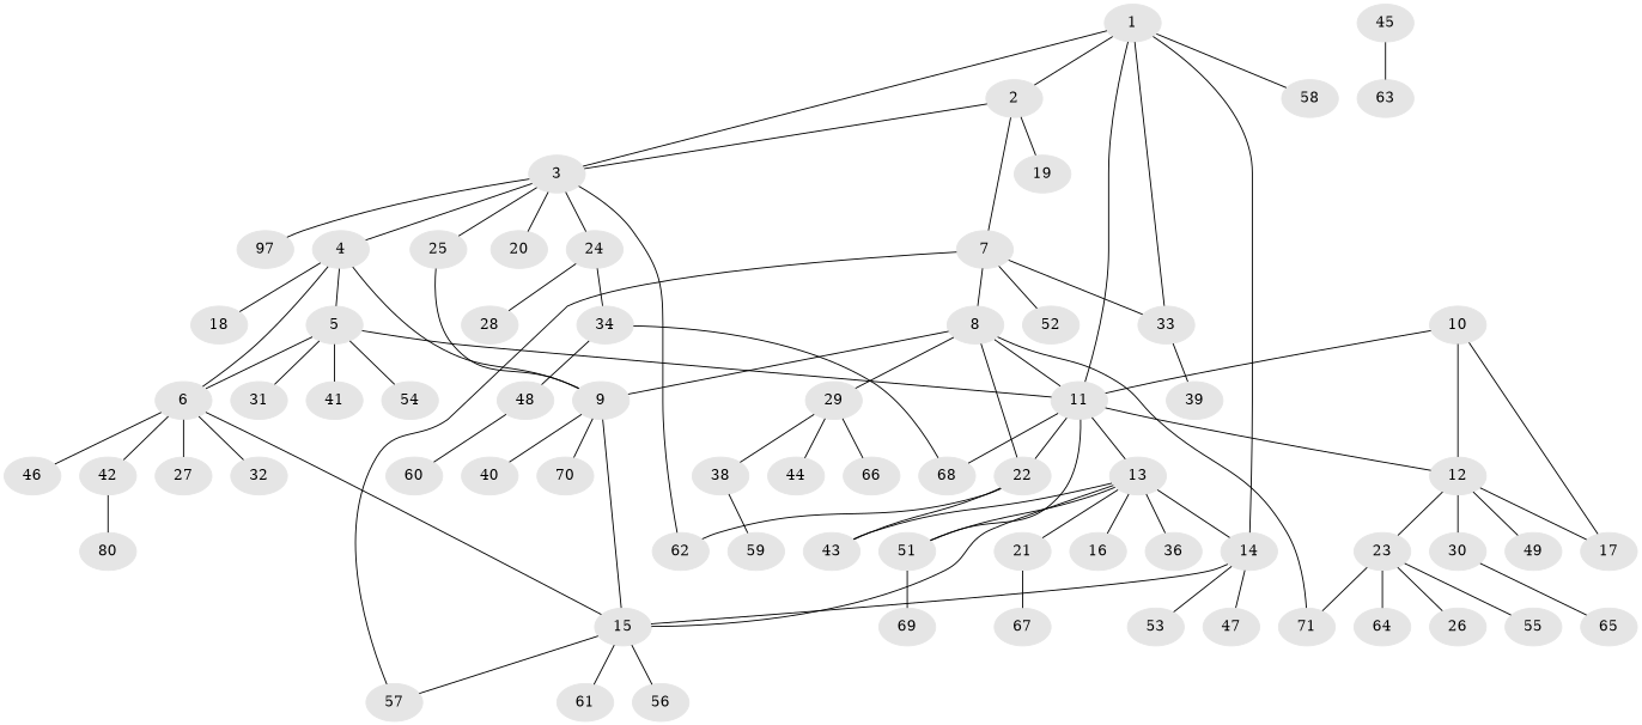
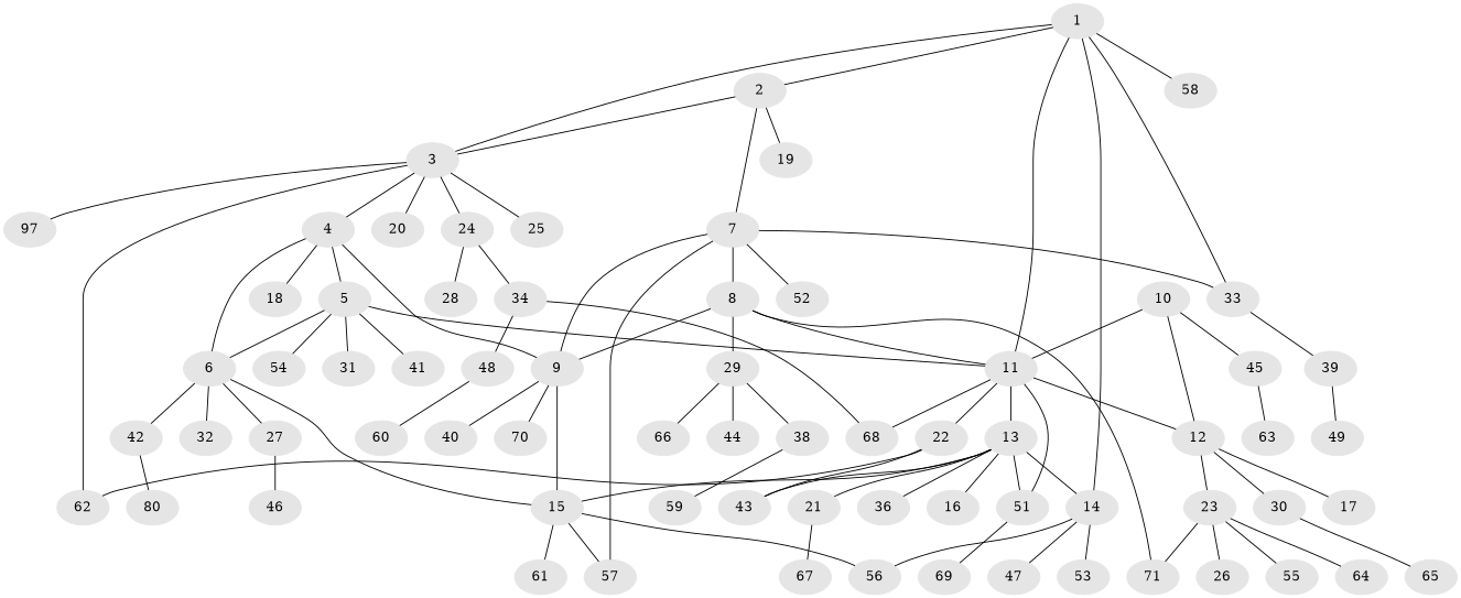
  graph {
    node [color=gray90 style=filled]
    1
    2
    3
    11
    14
    33
    58
    7
    19
    4
    20
    24
    25
    n14 [label=97]
    62
    22
    12
    13
    51
    68
    15
    47
    53
    39
    9
    8
    52
    57
    5
    6
    18
    28
    34
    31
    41
    54
    27
    32
    42
    46
    40
    70
    56
    61
    n45 [label=80]
    29
    71
    43
    38
    44
    66
    10
    45
    17
    23
    30
    49
    63
    16
    21
    36
    69
    26
    55
    64
    65
    67
    48
    59
    60
    1 -- 2
    1 -- 3
    1 -- 11
    1 -- 14
    1 -- 33
    1 -- 58
    2 -- 3
    2 -- 7
    2 -- 19
    3 -- 4
    3 -- 20
    3 -- 24
    3 -- 25
    3 -- n14
    3 -- 62
    11 -- 22
    11 -- 12
    11 -- 13
    11 -- 51
    11 -- 68
-   14 -- 15
+   14 -- 56
    14 -- 47
    14 -- 53
    33 -- 39
    7 -- 33
-   25 -- 9
+   7 -- 9
    7 -- 8
    7 -- 52
    7 -- 57
    4 -- 9
    4 -- 5
    4 -- 6
    4 -- 18
    24 -- 28
    24 -- 34
    22 -- 62
    22 -- 43
    12 -- 17
    12 -- 23
    12 -- 30
-   12 -- 49
+   39 -- 49
    13 -- 14
    13 -- 51
    13 -- 15
    13 -- 43
    13 -- 16
    13 -- 21
    13 -- 36
    51 -- 69
    15 -- 57
    15 -- 56
    15 -- 61
    9 -- 15
    9 -- 40
    9 -- 70
    8 -- 11
-   8 -- 22
    8 -- 9
    8 -- 29
    8 -- 71
    5 -- 11
    5 -- 6
    5 -- 31
    5 -- 41
    5 -- 54
    6 -- 15
    6 -- 27
    6 -- 32
    6 -- 42
-   6 -- 46
+   27 -- 46
    34 -- 68
    34 -- 48
    42 -- n45
    29 -- 38
    29 -- 44
    29 -- 66
    38 -- 59
    10 -- 11
    10 -- 12
-   10 -- 17
+   10 -- 45
    45 -- 63
    23 -- 71
    23 -- 26
    23 -- 55
    23 -- 64
    30 -- 65
    21 -- 67
    48 -- 60
  }
